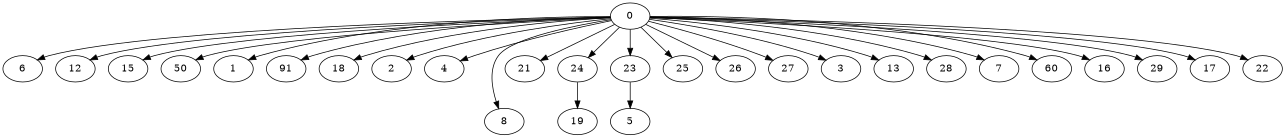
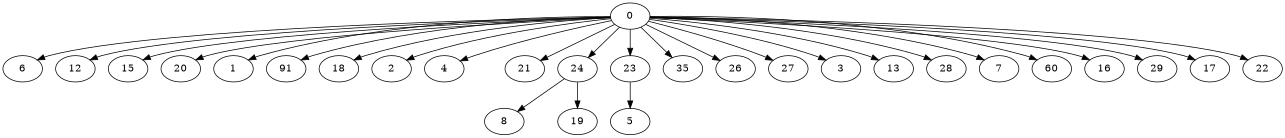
  digraph {
    "Duplicate states"=0
    GraphType=Fork
    "Max states in OPEN"=0
    Modes="120000ms; topo-ordered tasks, ; Pruning: task equivalence, fixed order ready list, ; F-value: ; Optimisation: best schedule length (SL) optimisation on equal, "
    NumberOfTasks=30
    "Pruned using list schedule length"=523
    "States removed from OPEN"=0
    TargetSystem="Homogeneous-2"
    "Time to schedule (ms)"=768
    "Total idle time"=33
    "Total schedule length"=102
    "Total sequential time"=170
    "Total states created"=609854
    node ["Finish time"=71 Processor=0 "Start time"=81 Weight=6]
    edge [Weight=39]
    0 ["Finish time"=5 "Start time"=0 Weight=5]
    6 ["Finish time"=15 "Start time"=5 Weight=10]
    12 ["Finish time"=54 Processor=1 "Start time"=44 Weight=10]
    15 ["Finish time"=63 Processor=1 "Start time"=54 Weight=9]
-   20 [Processor=1 "Start time"=63 Weight=8 label=50]
+   20 [Processor=1 "Start time"=63 Weight=8]
    1 ["Finish time"=88 Weight=7]
    n7 ["Finish time"=102 Processor=1 "Start time"=95 Weight=7 label=91]
    18 ["Finish time"=95 "Start time"=88 Weight=7]
    2 ["Finish time"=87 Processor=1]
    4 ["Finish time"=30 "Start time"=24]
    8 ["Finish time"=81 Processor=1 "Start time"=75]
    21 ["Finish time"=31 Processor=1 "Start time"=25]
    23 ["Finish time"=47 "Start time"=41]
    24 ["Finish time"=66 "Start time"=60]
-   25 ["Finish time"=53 "Start time"=47]
+   25 ["Finish time"=53 "Start time"=47 label=35]
    26 ["Finish time"=101 "Start time"=95]
    27 ["Finish time"=21 "Start time"=15]
    3 ["Finish time"=58 "Start time"=53 Weight=5]
    13 ["Start time"=66 Weight=5]
    28 ["Finish time"=75 Processor=1 "Start time"=71 Weight=4]
    7 ["Finish time"=38 "Start time"=35 Weight=3]
    n22 ["Finish time"=37 Processor=1 "Start time"=34 Weight=3 label=60]
    16 ["Finish time"=24 "Start time"=21 Weight=3]
    29 ["Finish time"=41 "Start time"=38 Weight=3]
    17 ["Finish time"=73 "Start time"=71 Weight=2]
    22 ["Finish time"=60 "Start time"=58 Weight=2]
    5 ["Finish time"=95 Processor=1 "Start time"=87 Weight=8]
    19 ["Finish time"=81 "Start time"=73 Weight=8]
    0 -> 6
    0 -> 12
    0 -> 15
    0 -> 20
    0 -> 1 [Weight=98]
    0 -> n7 [Weight=68]
    0 -> 18 [Weight=98]
    0 -> 2 [Weight=59]
    0 -> 4 [Weight=49]
-   0 -> 8 [Weight=49]
+   24 -> 8 [Weight=49]
    0 -> 21 [Weight=20]
    0 -> 23 [Weight=68]
    0 -> 24 [Weight=78]
    0 -> 25 [Weight=68]
    0 -> 26 [Weight=98]
    0 -> 27
    0 -> 3 [Weight=68]
    0 -> 13 [Weight=78]
    0 -> 28
    0 -> 7 [Weight=49]
    0 -> n22 [Weight=29]
    0 -> 16
    0 -> 29 [Weight=49]
    0 -> 17 [Weight=88]
    0 -> 22 [Weight=68]
    23 -> 5 [Weight=68]
    24 -> 19 [Weight=98]
  }
